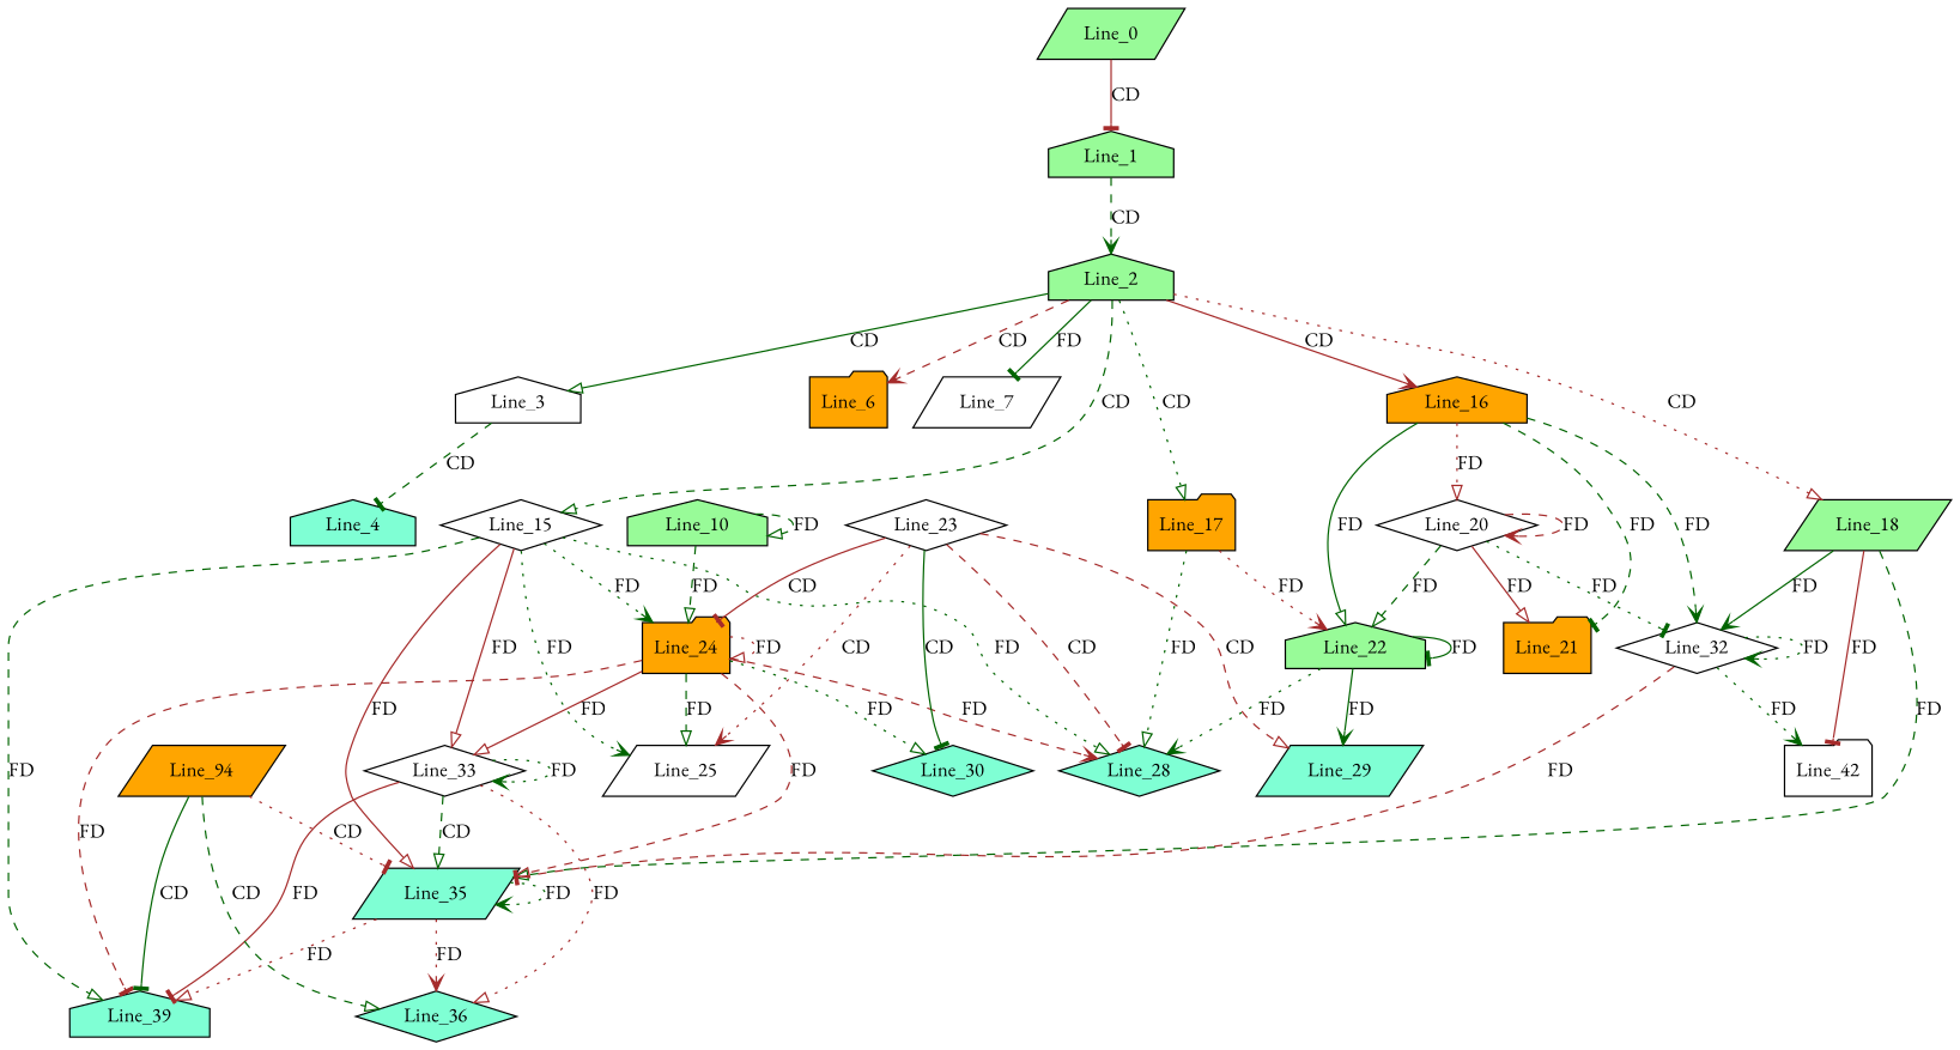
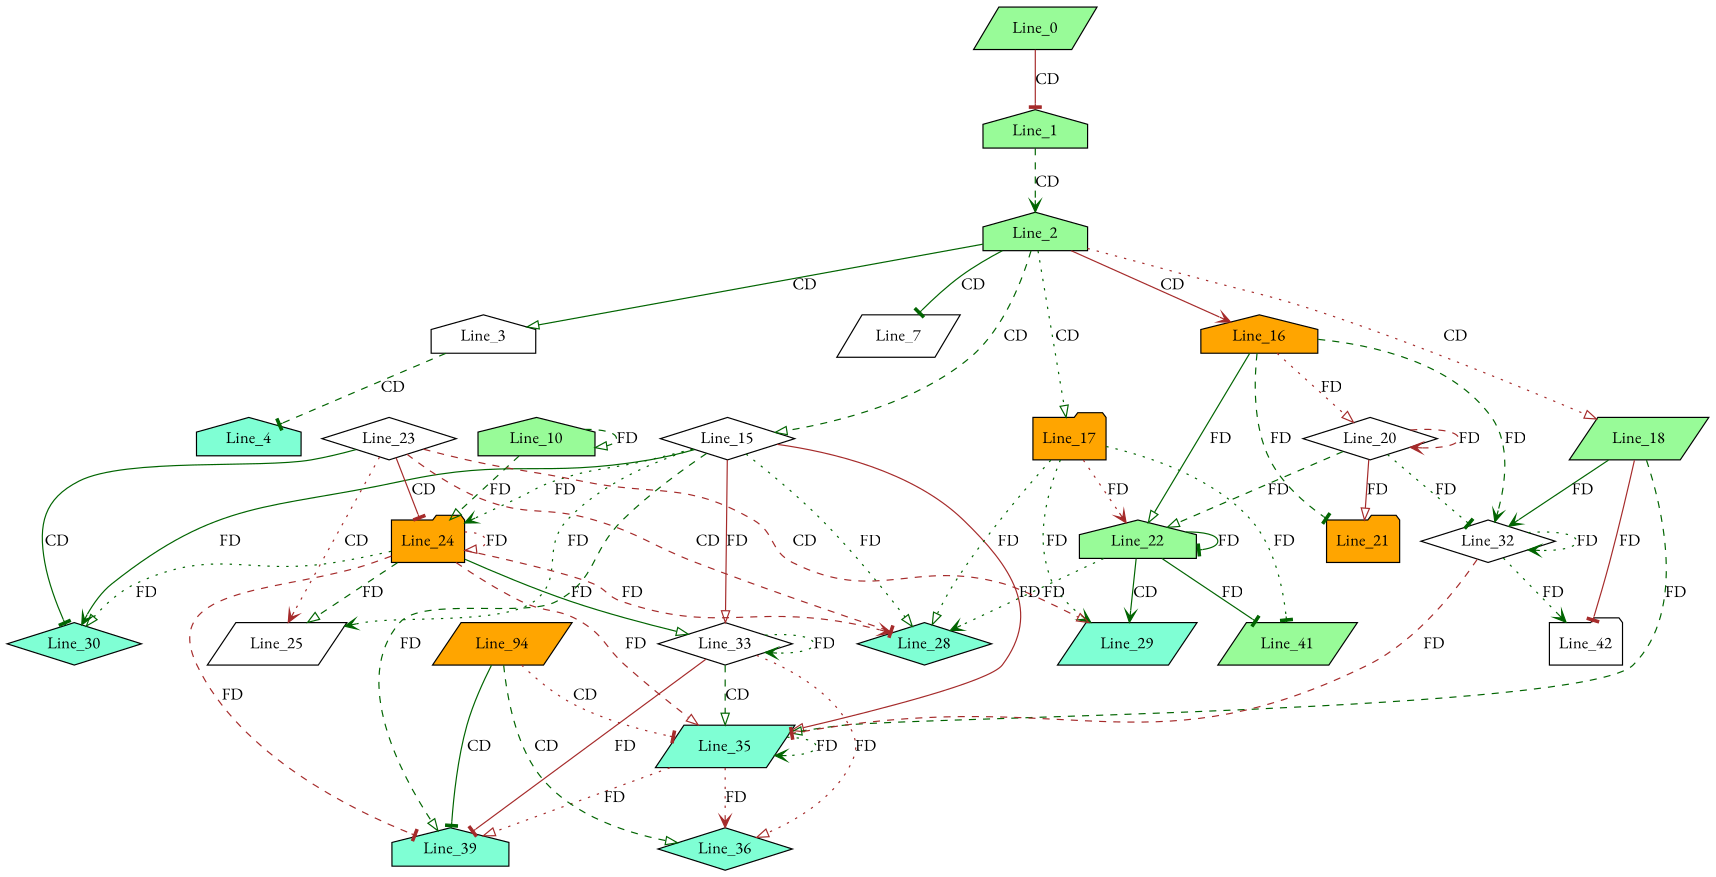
  digraph {
    fontname="EB Garamond"
    node [fillcolor=white fontname="EB Garamond" shape=parallelogram style=filled]
    edge [arrowhead=onormal color=darkgreen fontname="EB Garamond" style=dotted]
    Line_0 [fillcolor=palegreen]
    Line_1 [fillcolor=palegreen shape=house]
    Line_2 [fillcolor=palegreen shape=house]
    Line_3 [shape=house]
-   Line_6 [fillcolor=orange shape=folder]
    Line_7
    Line_15 [shape=diamond]
    Line_16 [fillcolor=orange shape=house]
    Line_17 [fillcolor=orange shape=folder]
    Line_18 [fillcolor=palegreen]
    Line_4 [fillcolor=aquamarine shape=house]
    Line_24 [fillcolor=orange shape=folder]
    Line_25
    Line_28 [fillcolor=aquamarine shape=diamond]
    Line_30 [fillcolor=aquamarine shape=diamond]
    Line_33 [shape=diamond]
    Line_35 [fillcolor=aquamarine]
    Line_39 [fillcolor=aquamarine shape=house]
    Line_20 [shape=diamond]
    Line_21 [fillcolor=orange shape=folder]
    Line_22 [fillcolor=palegreen shape=house]
    Line_32 [shape=diamond]
    Line_29 [fillcolor=aquamarine]
+   Line_41 [fillcolor=palegreen]
    Line_42 [shape=folder]
    Line_10 [fillcolor=palegreen shape=house]
    Line_36 [fillcolor=aquamarine shape=diamond]
    Line_23 [shape=diamond]
    n29 [fillcolor=orange label=Line_94]
    Line_0 -> Line_1 [arrowhead=tee color=brown label=CD style=solid]
    Line_1 -> Line_2 [arrowhead=vee label=CD style=dashed]
    Line_2 -> Line_3 [label=CD style=solid]
-   Line_2 -> Line_6 [arrowhead=vee color=brown label=CD style=dashed]
-   Line_2 -> Line_7 [arrowhead=tee label=FD style=solid]
+   Line_2 -> Line_7 [arrowhead=tee label=CD style=solid]
    Line_2 -> Line_15 [label=CD style=dashed]
    Line_2 -> Line_16 [arrowhead=vee color=brown label=CD style=solid]
    Line_2 -> Line_17 [label=CD]
    Line_2 -> Line_18 [color=brown label=CD]
    Line_3 -> Line_4 [arrowhead=tee label=CD style=dashed]
    Line_15 -> Line_24 [arrowhead=vee label=FD]
    Line_15 -> Line_25 [arrowhead=vee label=FD]
    Line_15 -> Line_28 [label=FD]
+   Line_15 -> Line_30 [arrowhead=vee label=FD style=solid]
    Line_15 -> Line_33 [color=brown label=FD style=solid]
    Line_15 -> Line_35 [color=brown label=FD style=solid]
    Line_15 -> Line_39 [label=FD style=dashed]
    Line_16 -> Line_20 [color=brown label=FD]
    Line_16 -> Line_21 [arrowhead=tee label=FD style=dashed]
    Line_16 -> Line_22 [label=FD style=solid]
    Line_16 -> Line_32 [arrowhead=vee label=FD style=dashed]
    Line_17 -> Line_28 [label=FD]
    Line_17 -> Line_22 [arrowhead=vee color=brown label=FD]
+   Line_17 -> Line_29 [arrowhead=vee label=FD]
+   Line_17 -> Line_41 [arrowhead=tee label=FD]
    Line_18 -> Line_35 [label=FD style=dashed]
    Line_18 -> Line_32 [arrowhead=vee label=FD style=solid]
    Line_18 -> Line_42 [arrowhead=tee color=brown label=FD style=solid]
    Line_24 -> Line_24 [color=brown label=FD]
    Line_24 -> Line_25 [label=FD style=dashed]
    Line_24 -> Line_28 [arrowhead=vee color=brown label=FD style=dashed]
    Line_24 -> Line_30 [label=FD]
-   Line_24 -> Line_33 [color=brown label=FD style=solid]
+   Line_24 -> Line_33 [label=FD style=solid]
    Line_24 -> Line_35 [color=brown label=FD style=dashed]
    Line_24 -> Line_39 [arrowhead=tee color=brown label=FD style=dashed]
    Line_33 -> Line_33 [arrowhead=vee label=FD]
    Line_33 -> Line_35 [label=CD style=dashed]
    Line_33 -> Line_39 [arrowhead=tee color=brown label=FD style=solid]
    Line_33 -> Line_36 [color=brown label=FD]
    Line_35 -> Line_35 [arrowhead=vee label=FD]
    Line_35 -> Line_39 [color=brown label=FD]
    Line_35 -> Line_36 [arrowhead=vee color=brown label=FD]
    Line_20 -> Line_20 [arrowhead=vee color=brown label=FD style=dashed]
    Line_20 -> Line_21 [color=brown label=FD style=solid]
    Line_20 -> Line_22 [label=FD style=dashed]
    Line_20 -> Line_32 [arrowhead=tee label=FD]
    Line_22 -> Line_28 [arrowhead=vee label=FD]
    Line_22 -> Line_22 [arrowhead=tee label=FD style=solid]
-   Line_22 -> Line_29 [arrowhead=vee label=FD style=solid]
+   Line_22 -> Line_29 [arrowhead=vee label=CD style=solid]
+   Line_22 -> Line_41 [arrowhead=tee label=FD style=solid]
    Line_32 -> Line_35 [arrowhead=tee color=brown label=FD style=dashed]
    Line_32 -> Line_32 [arrowhead=vee label=FD]
    Line_32 -> Line_42 [arrowhead=vee label=FD]
    Line_10 -> Line_24 [label=FD style=dashed]
    Line_10 -> Line_10 [label=FD style=dashed]
    Line_23 -> Line_24 [arrowhead=tee color=brown label=CD style=solid]
    Line_23 -> Line_25 [arrowhead=vee color=brown label=CD]
    Line_23 -> Line_28 [arrowhead=tee color=brown label=CD style=dashed]
    Line_23 -> Line_30 [arrowhead=tee label=CD style=solid]
    Line_23 -> Line_29 [color=brown label=CD style=dashed]
    n29 -> Line_35 [arrowhead=tee color=brown label=CD]
    n29 -> Line_39 [arrowhead=tee label=CD style=solid]
    n29 -> Line_36 [label=CD style=dashed]
  }
